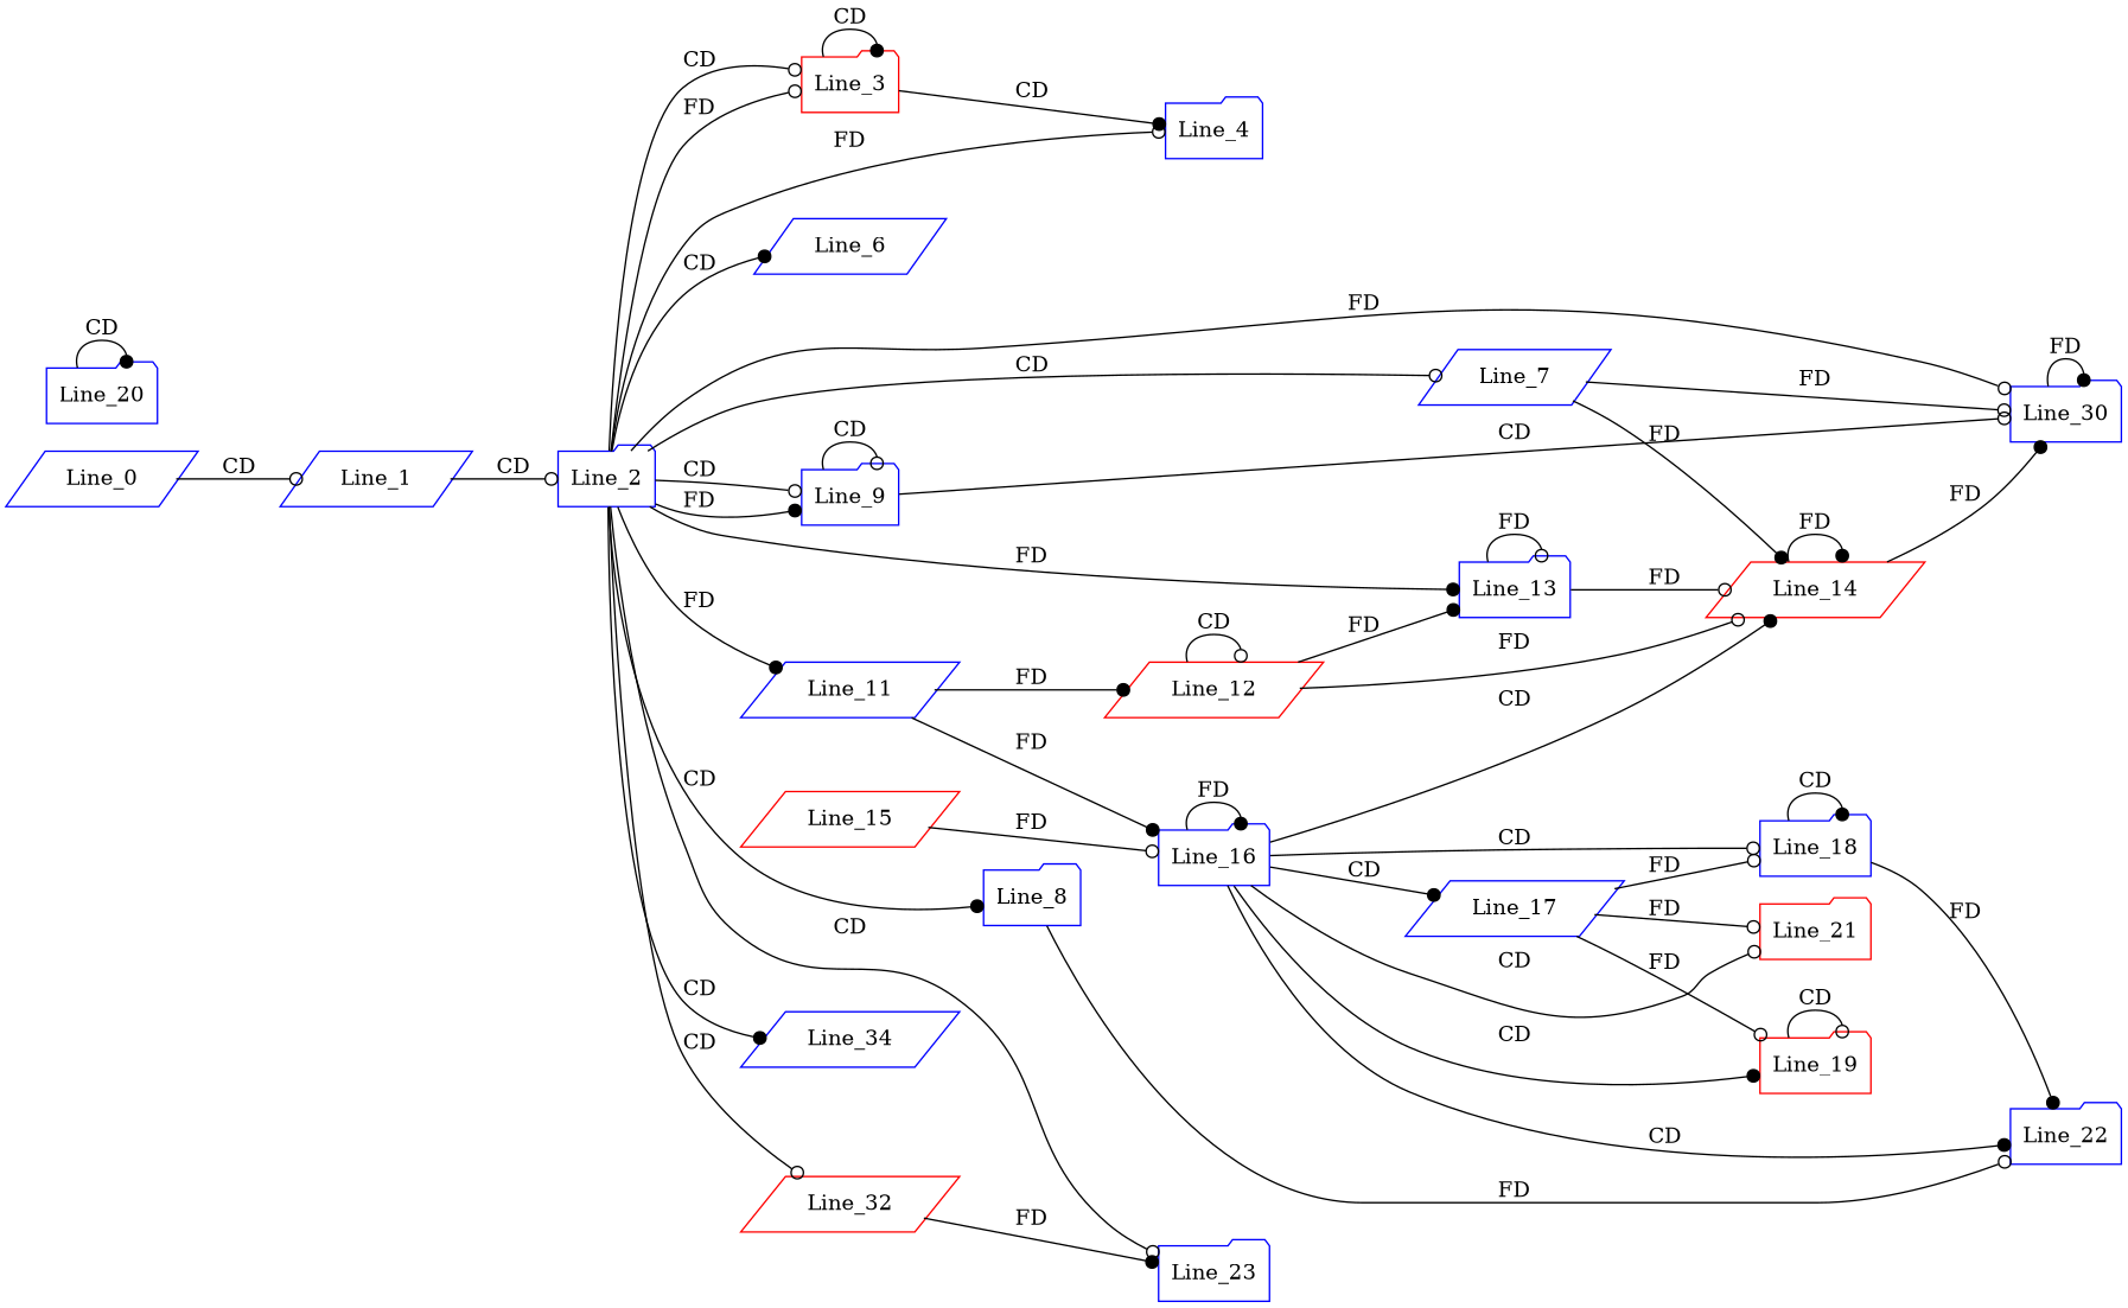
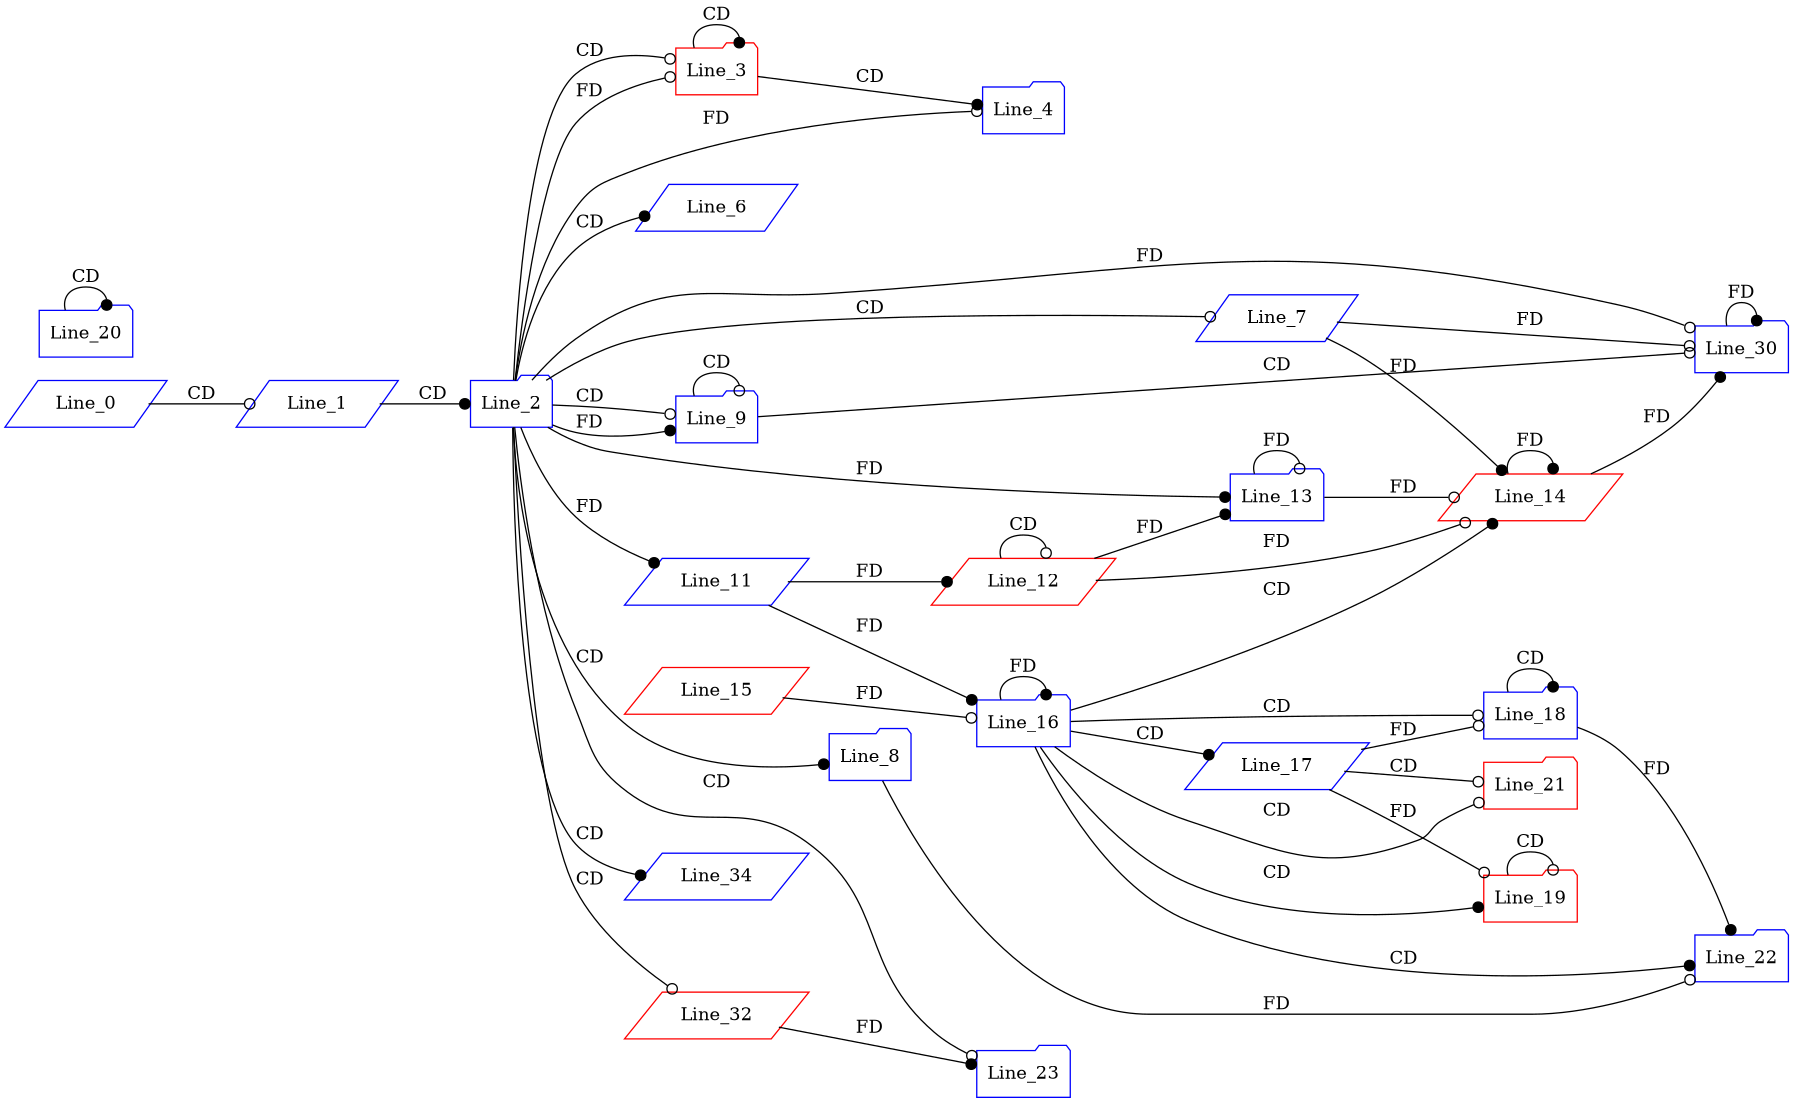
  digraph {
    rankdir=LR
    node [color=blue shape=folder]
    edge [arrowhead=dot]
    Line_0 [shape=parallelogram]
    Line_1 [shape=parallelogram]
    Line_2
    Line_3 [color=red]
    Line_4
    Line_6 [shape=parallelogram]
    Line_7 [shape=parallelogram]
    Line_8
    Line_9
    Line_11 [shape=parallelogram]
    Line_13
    Line_30
    Line_32 [color=red shape=parallelogram]
    n14 [label=Line_23]
    Line_34 [shape=parallelogram]
    Line_14 [color=red shape=parallelogram]
    Line_22
    Line_12 [color=red shape=parallelogram]
    Line_16
    Line_17 [shape=parallelogram]
    Line_18
    Line_19 [color=red]
    Line_21 [color=red]
    Line_20
    Line_15 [color=red shape=parallelogram]
    Line_0 -> Line_1 [arrowhead=odot label=CD]
-   Line_1 -> Line_2 [arrowhead=odot label=CD]
+   Line_1 -> Line_2 [label=CD]
    Line_2 -> Line_3 [arrowhead=odot label=CD]
    Line_2 -> Line_3 [arrowhead=odot label=FD]
    Line_2 -> Line_4 [arrowhead=odot label=FD]
    Line_2 -> Line_6 [label=CD]
    Line_2 -> Line_7 [arrowhead=odot label=CD]
    Line_2 -> Line_8 [label=CD]
    Line_2 -> Line_9 [arrowhead=odot label=CD]
    Line_2 -> Line_9 [label=FD]
    Line_2 -> Line_11 [label=FD]
    Line_2 -> Line_13 [label=FD]
    Line_2 -> Line_30 [arrowhead=odot label=FD]
    Line_2 -> Line_32 [arrowhead=odot label=CD]
    Line_2 -> n14 [arrowhead=odot label=CD]
    Line_2 -> Line_34 [label=CD]
    Line_3 -> Line_3 [label=CD]
    Line_3 -> Line_4 [label=CD]
    Line_7 -> Line_30 [arrowhead=odot label=FD]
    Line_7 -> Line_14 [label=FD]
    Line_8 -> Line_22 [arrowhead=odot label=FD]
    Line_9 -> Line_9 [arrowhead=odot label=CD]
    Line_9 -> Line_30 [arrowhead=odot label=CD]
    Line_11 -> Line_12 [label=FD]
    Line_11 -> Line_16 [label=FD]
    Line_13 -> Line_13 [arrowhead=odot label=FD]
    Line_13 -> Line_14 [arrowhead=odot label=FD]
    Line_30 -> Line_30 [label=FD]
    Line_32 -> n14 [label=FD]
    Line_14 -> Line_30 [label=FD]
    Line_14 -> Line_14 [label=FD]
    Line_12 -> Line_13 [label=FD]
    Line_12 -> Line_14 [arrowhead=odot label=FD]
    Line_12 -> Line_12 [arrowhead=odot label=CD]
    Line_16 -> Line_14 [label=CD]
    Line_16 -> Line_22 [label=CD]
    Line_16 -> Line_16 [label=FD]
    Line_16 -> Line_17 [label=CD]
    Line_16 -> Line_18 [arrowhead=odot label=CD]
    Line_16 -> Line_19 [label=CD]
    Line_16 -> Line_21 [arrowhead=odot label=CD]
    Line_17 -> Line_18 [arrowhead=odot label=FD]
    Line_17 -> Line_19 [arrowhead=odot label=FD]
-   Line_17 -> Line_21 [arrowhead=odot label=FD]
+   Line_17 -> Line_21 [arrowhead=odot label=CD]
    Line_18 -> Line_22 [label=FD]
    Line_18 -> Line_18 [label=CD]
    Line_19 -> Line_19 [arrowhead=odot label=CD]
    Line_20 -> Line_20 [label=CD]
    Line_15 -> Line_16 [arrowhead=odot label=FD]
  }
